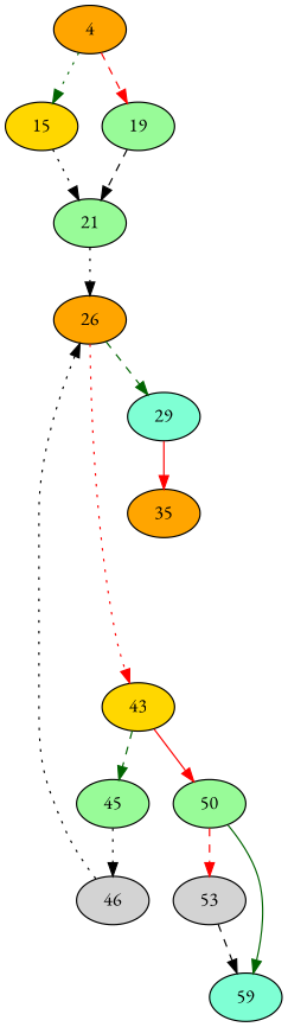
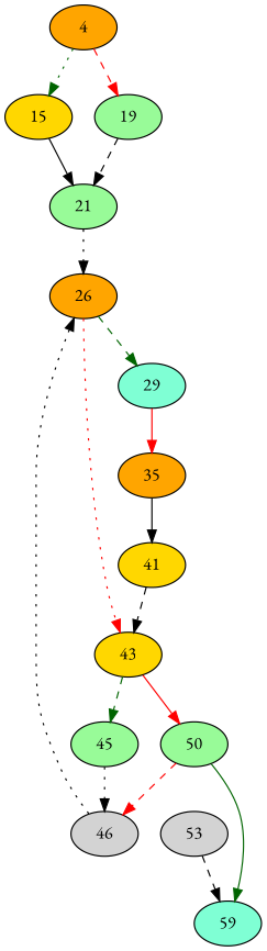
  strict digraph {
    fontname="EB Garamond"
    node [fillcolor=palegreen fontname="EB Garamond" style=filled]
    edge [fontname="EB Garamond" style=dashed]
    4 [entry=true fillcolor=orange]
    15 [fillcolor=gold]
    19
    21
    26 [fillcolor=orange]
    29 [fillcolor=aquamarine]
    43 [fillcolor=gold]
    35 [fillcolor=orange]
    45
    50
+   41 [fillcolor=gold]
    46 [fillcolor=lightgrey]
    59 [fillcolor=aquamarine]
    53 [fillcolor=lightgrey]
    4 -> 15 [color=darkgreen cond=true style=dotted]
    4 -> 19 [color=red cond=false]
-   15 -> 21 [style=dotted]
+   15 -> 21 [style=solid]
    19 -> 21
    21 -> 26 [style=dotted]
    26 -> 29 [color=darkgreen cond=true]
    26 -> 43 [color=red cond=false style=dotted]
    29 -> 35 [color=red cond=false style=solid]
    43 -> 45 [color=darkgreen cond=true]
    43 -> 50 [color=red cond=false style=solid]
+   35 -> 41 [style=solid]
    45 -> 46 [style=dotted]
    50 -> 59 [color=darkgreen cond=true style=solid]
-   50 -> 53 [color=red cond=false]
+   50 -> 46 [color=red cond=false]
+   41 -> 43
    46 -> 26 [style=dotted]
    53 -> 59
  }
